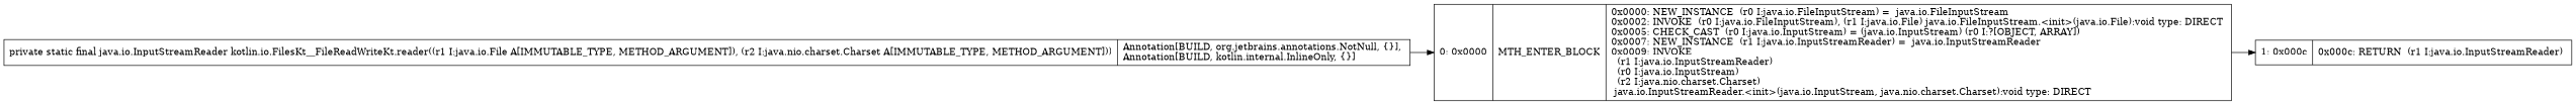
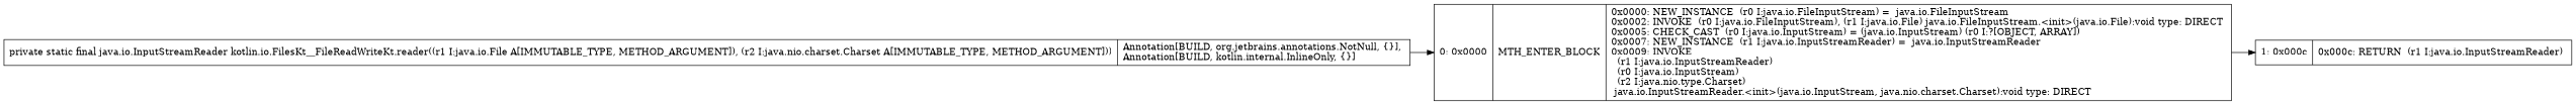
  digraph {
    rankdir=LR
    node [shape=record]
-   n1 [label="{0\:\ 0x0000|MTH_ENTER_BLOCK\l|0x0000: NEW_INSTANCE  (r0 I:java.io.FileInputStream) =  java.io.FileInputStream \l0x0002: INVOKE  (r0 I:java.io.FileInputStream), (r1 I:java.io.File) java.io.FileInputStream.\<init\>(java.io.File):void type: DIRECT \l0x0005: CHECK_CAST  (r0 I:java.io.InputStream) = (java.io.InputStream) (r0 I:?[OBJECT, ARRAY]) \l0x0007: NEW_INSTANCE  (r1 I:java.io.InputStreamReader) =  java.io.InputStreamReader \l0x0009: INVOKE  \l  (r1 I:java.io.InputStreamReader)\l  (r0 I:java.io.InputStream)\l  (r2 I:java.nio.charset.Charset)\l java.io.InputStreamReader.\<init\>(java.io.InputStream, java.nio.charset.Charset):void type: DIRECT \l}"]
+   n1 [label="{0\:\ 0x0000|MTH_ENTER_BLOCK\l|0x0000: NEW_INSTANCE  (r0 I:java.io.FileInputStream) =  java.io.FileInputStream \l0x0002: INVOKE  (r0 I:java.io.FileInputStream), (r1 I:java.io.File) java.io.FileInputStream.\<init\>(java.io.File):void type: DIRECT \l0x0005: CHECK_CAST  (r0 I:java.io.InputStream) = (java.io.InputStream) (r0 I:?[OBJECT, ARRAY]) \l0x0007: NEW_INSTANCE  (r1 I:java.io.InputStreamReader) =  java.io.InputStreamReader \l0x0009: INVOKE  \l  (r1 I:java.io.InputStreamReader)\l  (r0 I:java.io.InputStream)\l  (r2 I:java.nio.type.Charset)\l java.io.InputStreamReader.\<init\>(java.io.InputStream, java.nio.charset.Charset):void type: DIRECT \l}"]
    n2 [label="{1\:\ 0x000c|0x000c: RETURN  (r1 I:java.io.InputStreamReader) \l}"]
    n3 [label="{private static final java.io.InputStreamReader kotlin.io.FilesKt__FileReadWriteKt.reader((r1 I:java.io.File A[IMMUTABLE_TYPE, METHOD_ARGUMENT]), (r2 I:java.nio.charset.Charset A[IMMUTABLE_TYPE, METHOD_ARGUMENT]))  | Annotation[BUILD, org.jetbrains.annotations.NotNull, \{\}], \lAnnotation[BUILD, kotlin.internal.InlineOnly, \{\}]\l}"]
    n1 -> n2
    n3 -> n1
  }
